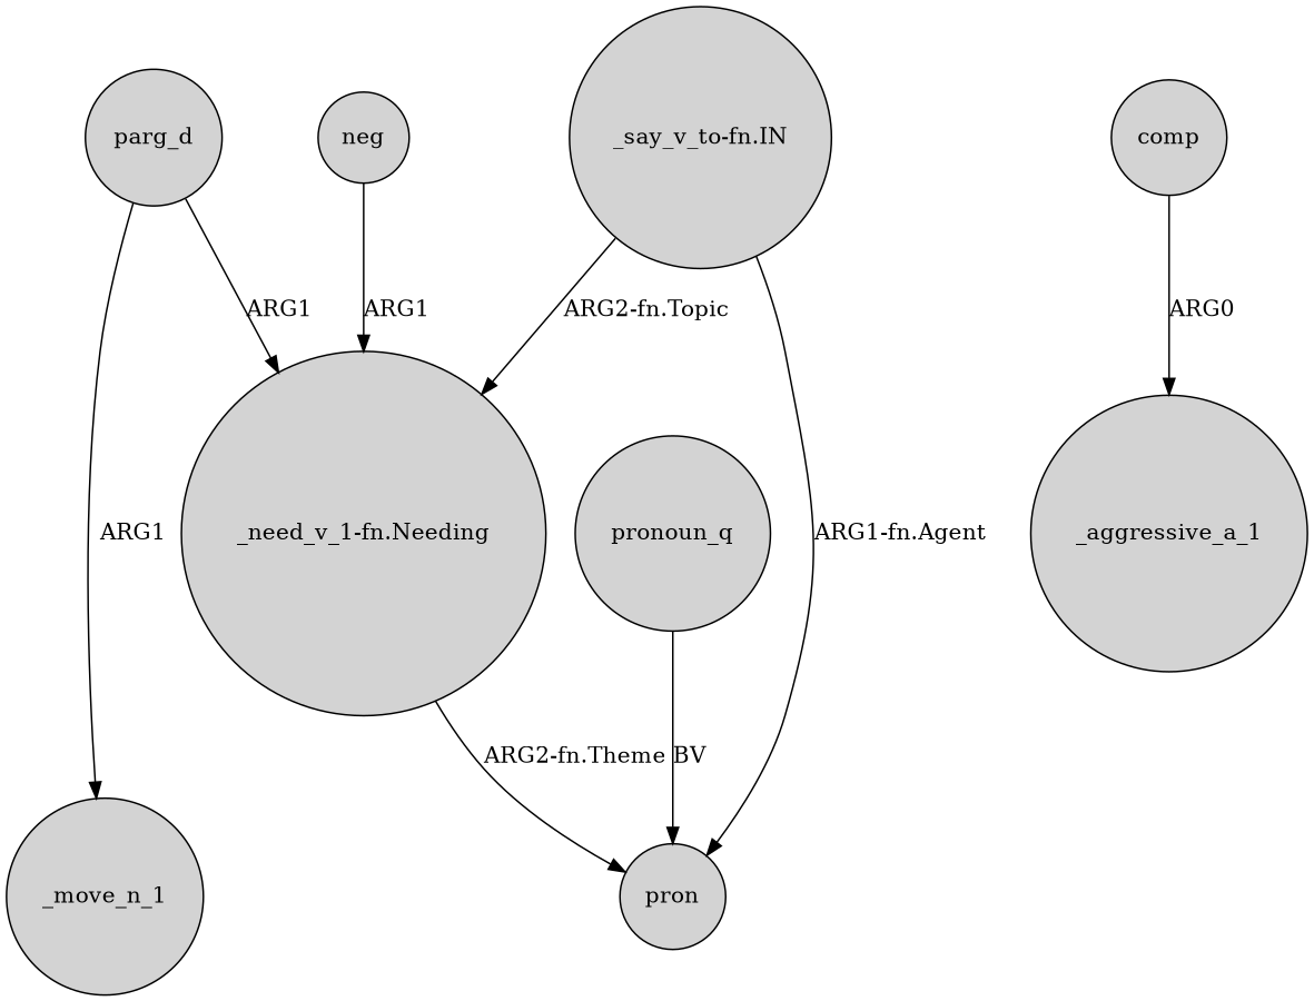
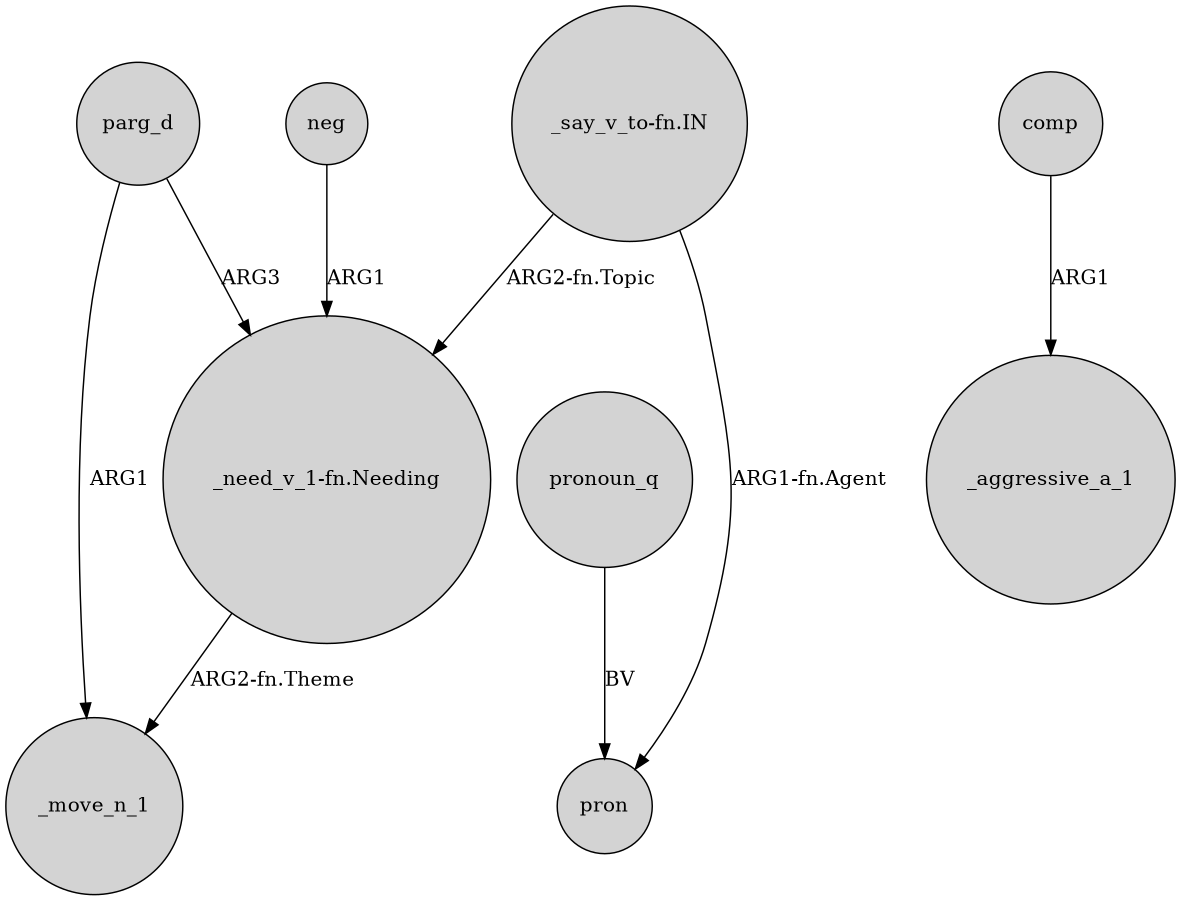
  digraph {
    node [shape=circle style=filled]
    parg_d
    "_need_v_1-fn.Needing"
    _move_n_1
    "_say_v_to-fn.IN"
    pron
    neg
    comp
    _aggressive_a_1
    pronoun_q
-   parg_d -> "_need_v_1-fn.Needing" [label=ARG1]
+   parg_d -> "_need_v_1-fn.Needing" [label=ARG3]
    parg_d -> _move_n_1 [label=ARG1]
-   "_need_v_1-fn.Needing" -> pron [label="ARG2-fn.Theme"]
+   "_need_v_1-fn.Needing" -> _move_n_1 [label="ARG2-fn.Theme"]
    "_say_v_to-fn.IN" -> "_need_v_1-fn.Needing" [label="ARG2-fn.Topic"]
    "_say_v_to-fn.IN" -> pron [label="ARG1-fn.Agent"]
    neg -> "_need_v_1-fn.Needing" [label=ARG1]
-   comp -> _aggressive_a_1 [label=ARG0]
+   comp -> _aggressive_a_1 [label=ARG1]
    pronoun_q -> pron [label=BV]
  }
